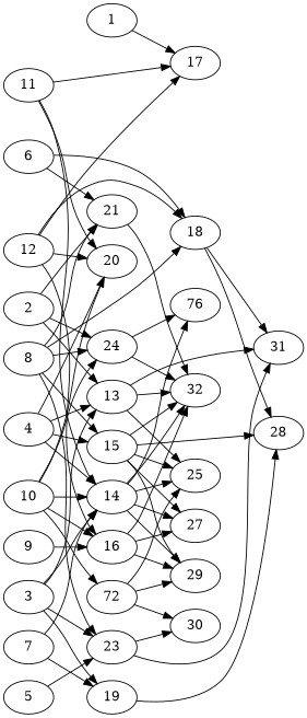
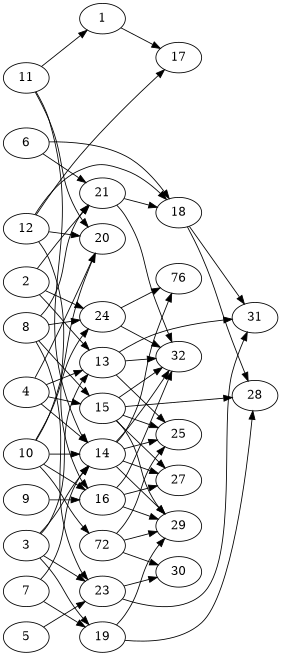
  digraph {
    fontname="DejaVu Serif"
    rankdir=LR
    node [alpha=0.18 fontname="DejaVu Serif"]
    edge [fontname="DejaVu Serif"]
    1 [alpha=0.10 expect_size=101968752166540624]
    17 [alpha=0.03 expect_size=5303667484351164]
    2 [alpha=0.01 expect_size=116893884586543]
    13 [alpha=0.17 expect_size=8997627718240570]
    21 [alpha=0.04 expect_size=716005778775012480]
    24 [alpha=0.15 expect_size=244854326940250]
    25 [alpha=0.04 expect_size=3728386159050856]
    31 [alpha=0.16 expect_size=230555160900709184]
    32 [alpha=0.02 expect_size=284365219961348554752]
    16 [alpha=0.14 expect_size=6319600377810447]
    27 [alpha=0.03 expect_size=132625626566489840]
    29 [alpha=0.01 expect_size=1599750505473507328]
    3 [alpha=0.13 expect_size=2913527407082076]
    14 [alpha=0.16 expect_size=1468242272509552]
    19 [expect_size=3744176478923665]
    23 [expect_size=614498737874786688]
    n17 [alpha=0.09 expect_size=115972650206949088 label=76]
    28 [alpha=0.15 expect_size=151344595686822944]
    30 [expect_size=241866833563014397952]
    4 [alpha=0.07 expect_size=34665023305467000]
    15 [alpha=0.15 expect_size=678516983718266880]
    20 [alpha=0.09 expect_size=9941274220961204]
    5 [alpha=0.02 expect_size=183556668554841664]
    6 [expect_size=326445491487702]
    18 [alpha=0.17 expect_size=314243595581960]
    7 [alpha=0.19 expect_size=62277065591851319296]
    8 [alpha=0.03 expect_size=1505628948727502]
    9 [expect_size=209252079579402784]
    10 [alpha=0.04 expect_size=116807695340747984]
    n30 [alpha=0.17 expect_size=122734985495322928 label=72]
    11 [expect_size=170469009478749408]
    12 [alpha=0.19 expect_size=494547937582383104]
    1 -> 17
    2 -> 13
    2 -> 21
    2 -> 24
    13 -> 25
    13 -> 31
    13 -> 32
    21 -> 32
    24 -> 32
    24 -> n17
    16 -> 32
    16 -> 27
    16 -> 29
    3 -> 13
    3 -> 14
    3 -> 19
    3 -> 23
    14 -> 25
    14 -> 32
    14 -> 27
    14 -> 29
    14 -> n17
+   19 -> 29
    19 -> 28
    23 -> 31
    23 -> 30
    4 -> 13
    4 -> 14
    4 -> 15
    4 -> 20
    15 -> 25
    15 -> 32
    15 -> 27
    15 -> 29
    15 -> 28
    5 -> 23
    6 -> 21
    6 -> 18
    18 -> 31
    18 -> 28
    7 -> 14
    7 -> 19
    8 -> 21
    8 -> 24
    8 -> 23
    8 -> 15
-   8 -> 18
+   21 -> 18
    9 -> 16
    10 -> 24
    10 -> 16
    10 -> 14
    10 -> 20
    10 -> n30
    n30 -> 25
    n30 -> 29
    n30 -> 30
-   11 -> 17
+   11 -> 1
    11 -> 14
    11 -> 20
    12 -> 17
    12 -> 16
    12 -> 20
    12 -> 18
  }
